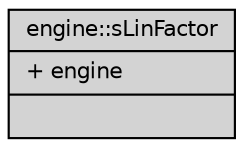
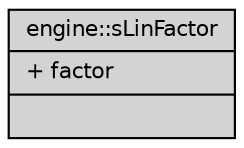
  digraph {
-   n1 [color=black fillcolor=lightgrey fontcolor=black fontname=Helvetica fontsize=10 height=0.2 label="{engine::sLinFactor\n|+ engine\l|}" shape=record style=filled width=0.4]
+   n1 [color=black fillcolor=lightgrey fontcolor=black fontname=Helvetica fontsize=10 height=0.2 label="{engine::sLinFactor\n|+ factor\l|}" shape=record style=filled width=0.4]
  }
